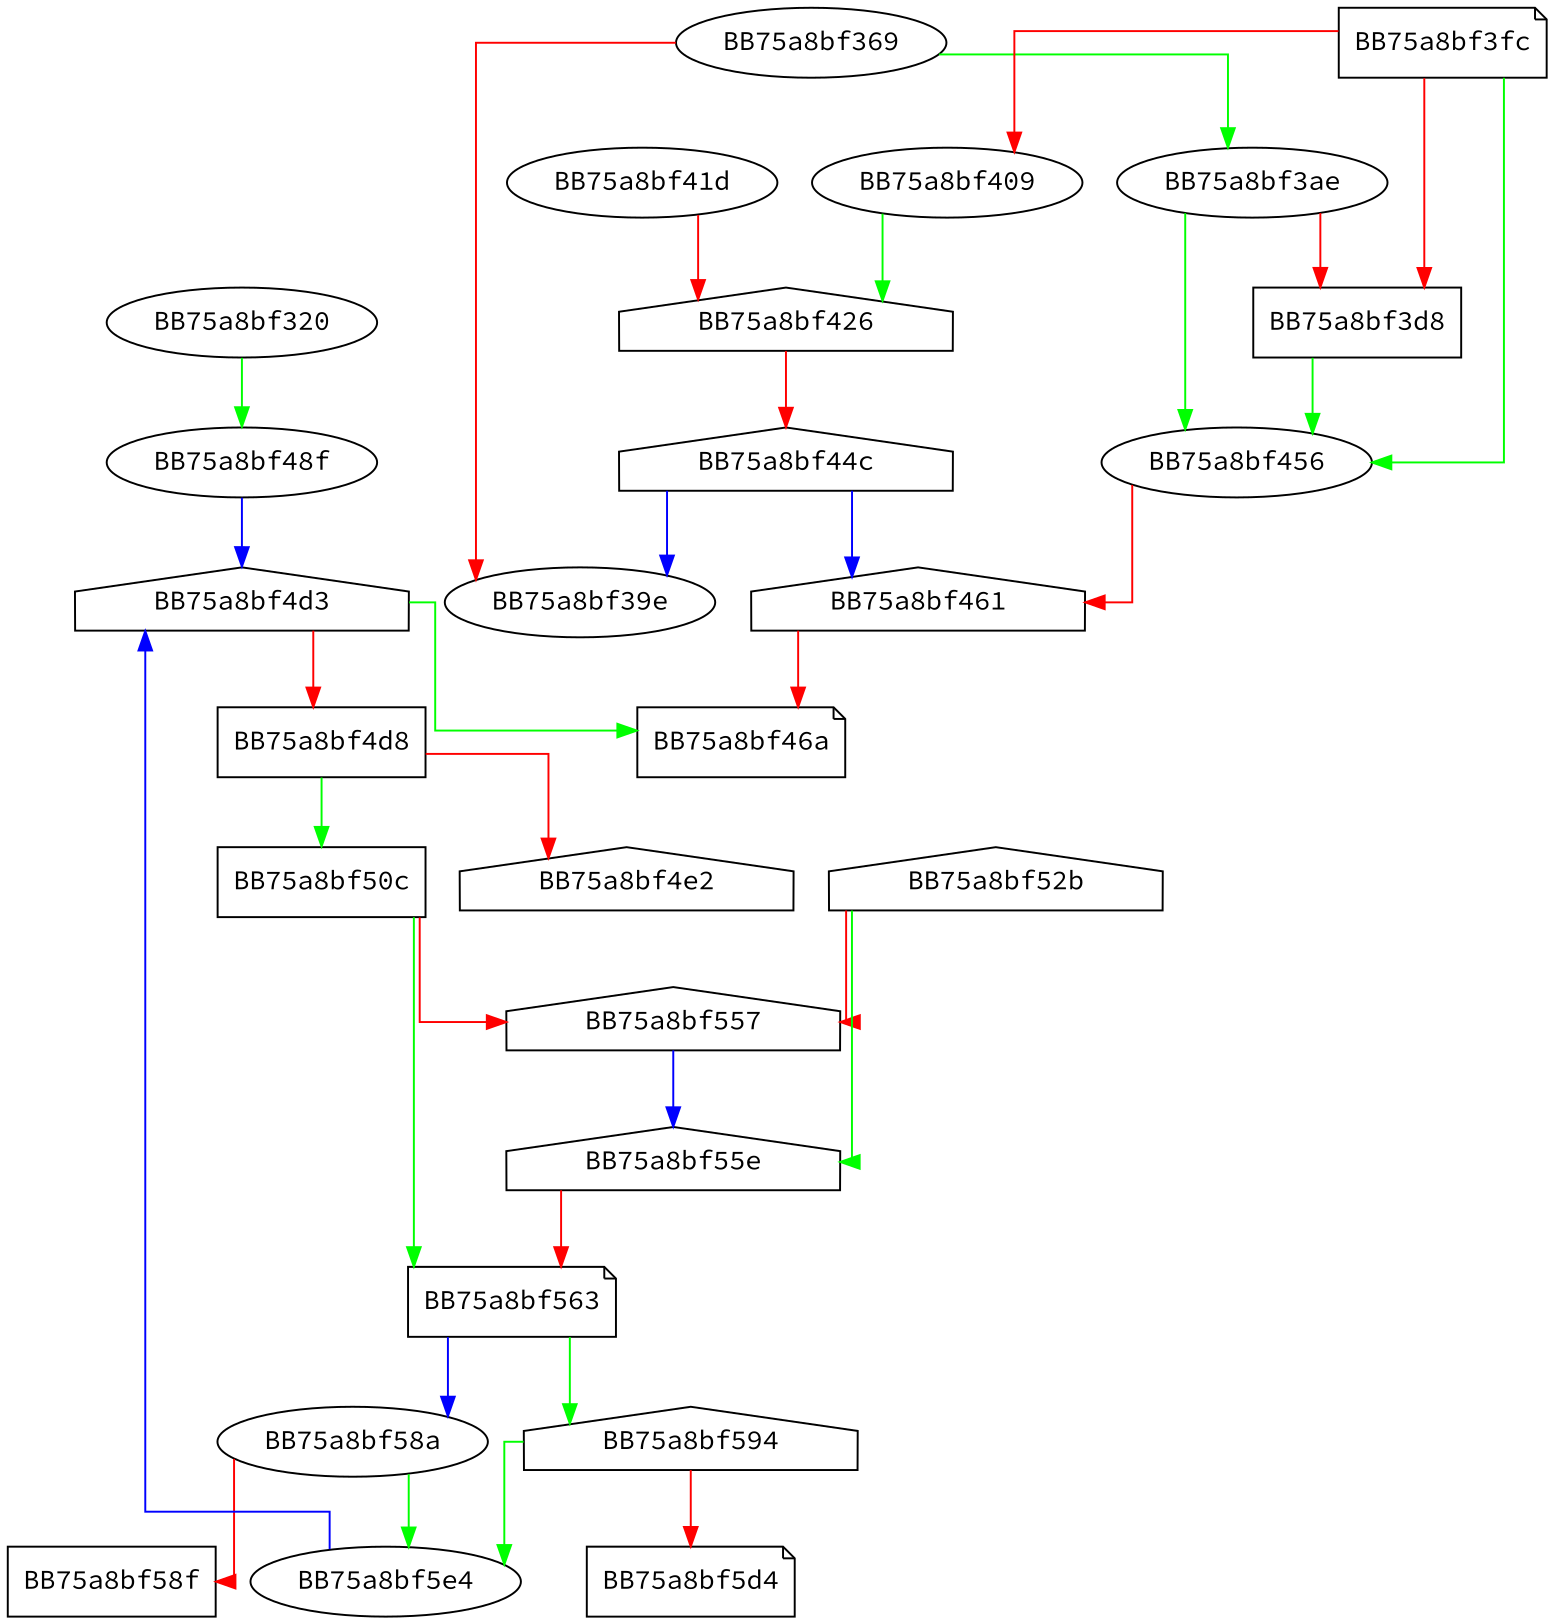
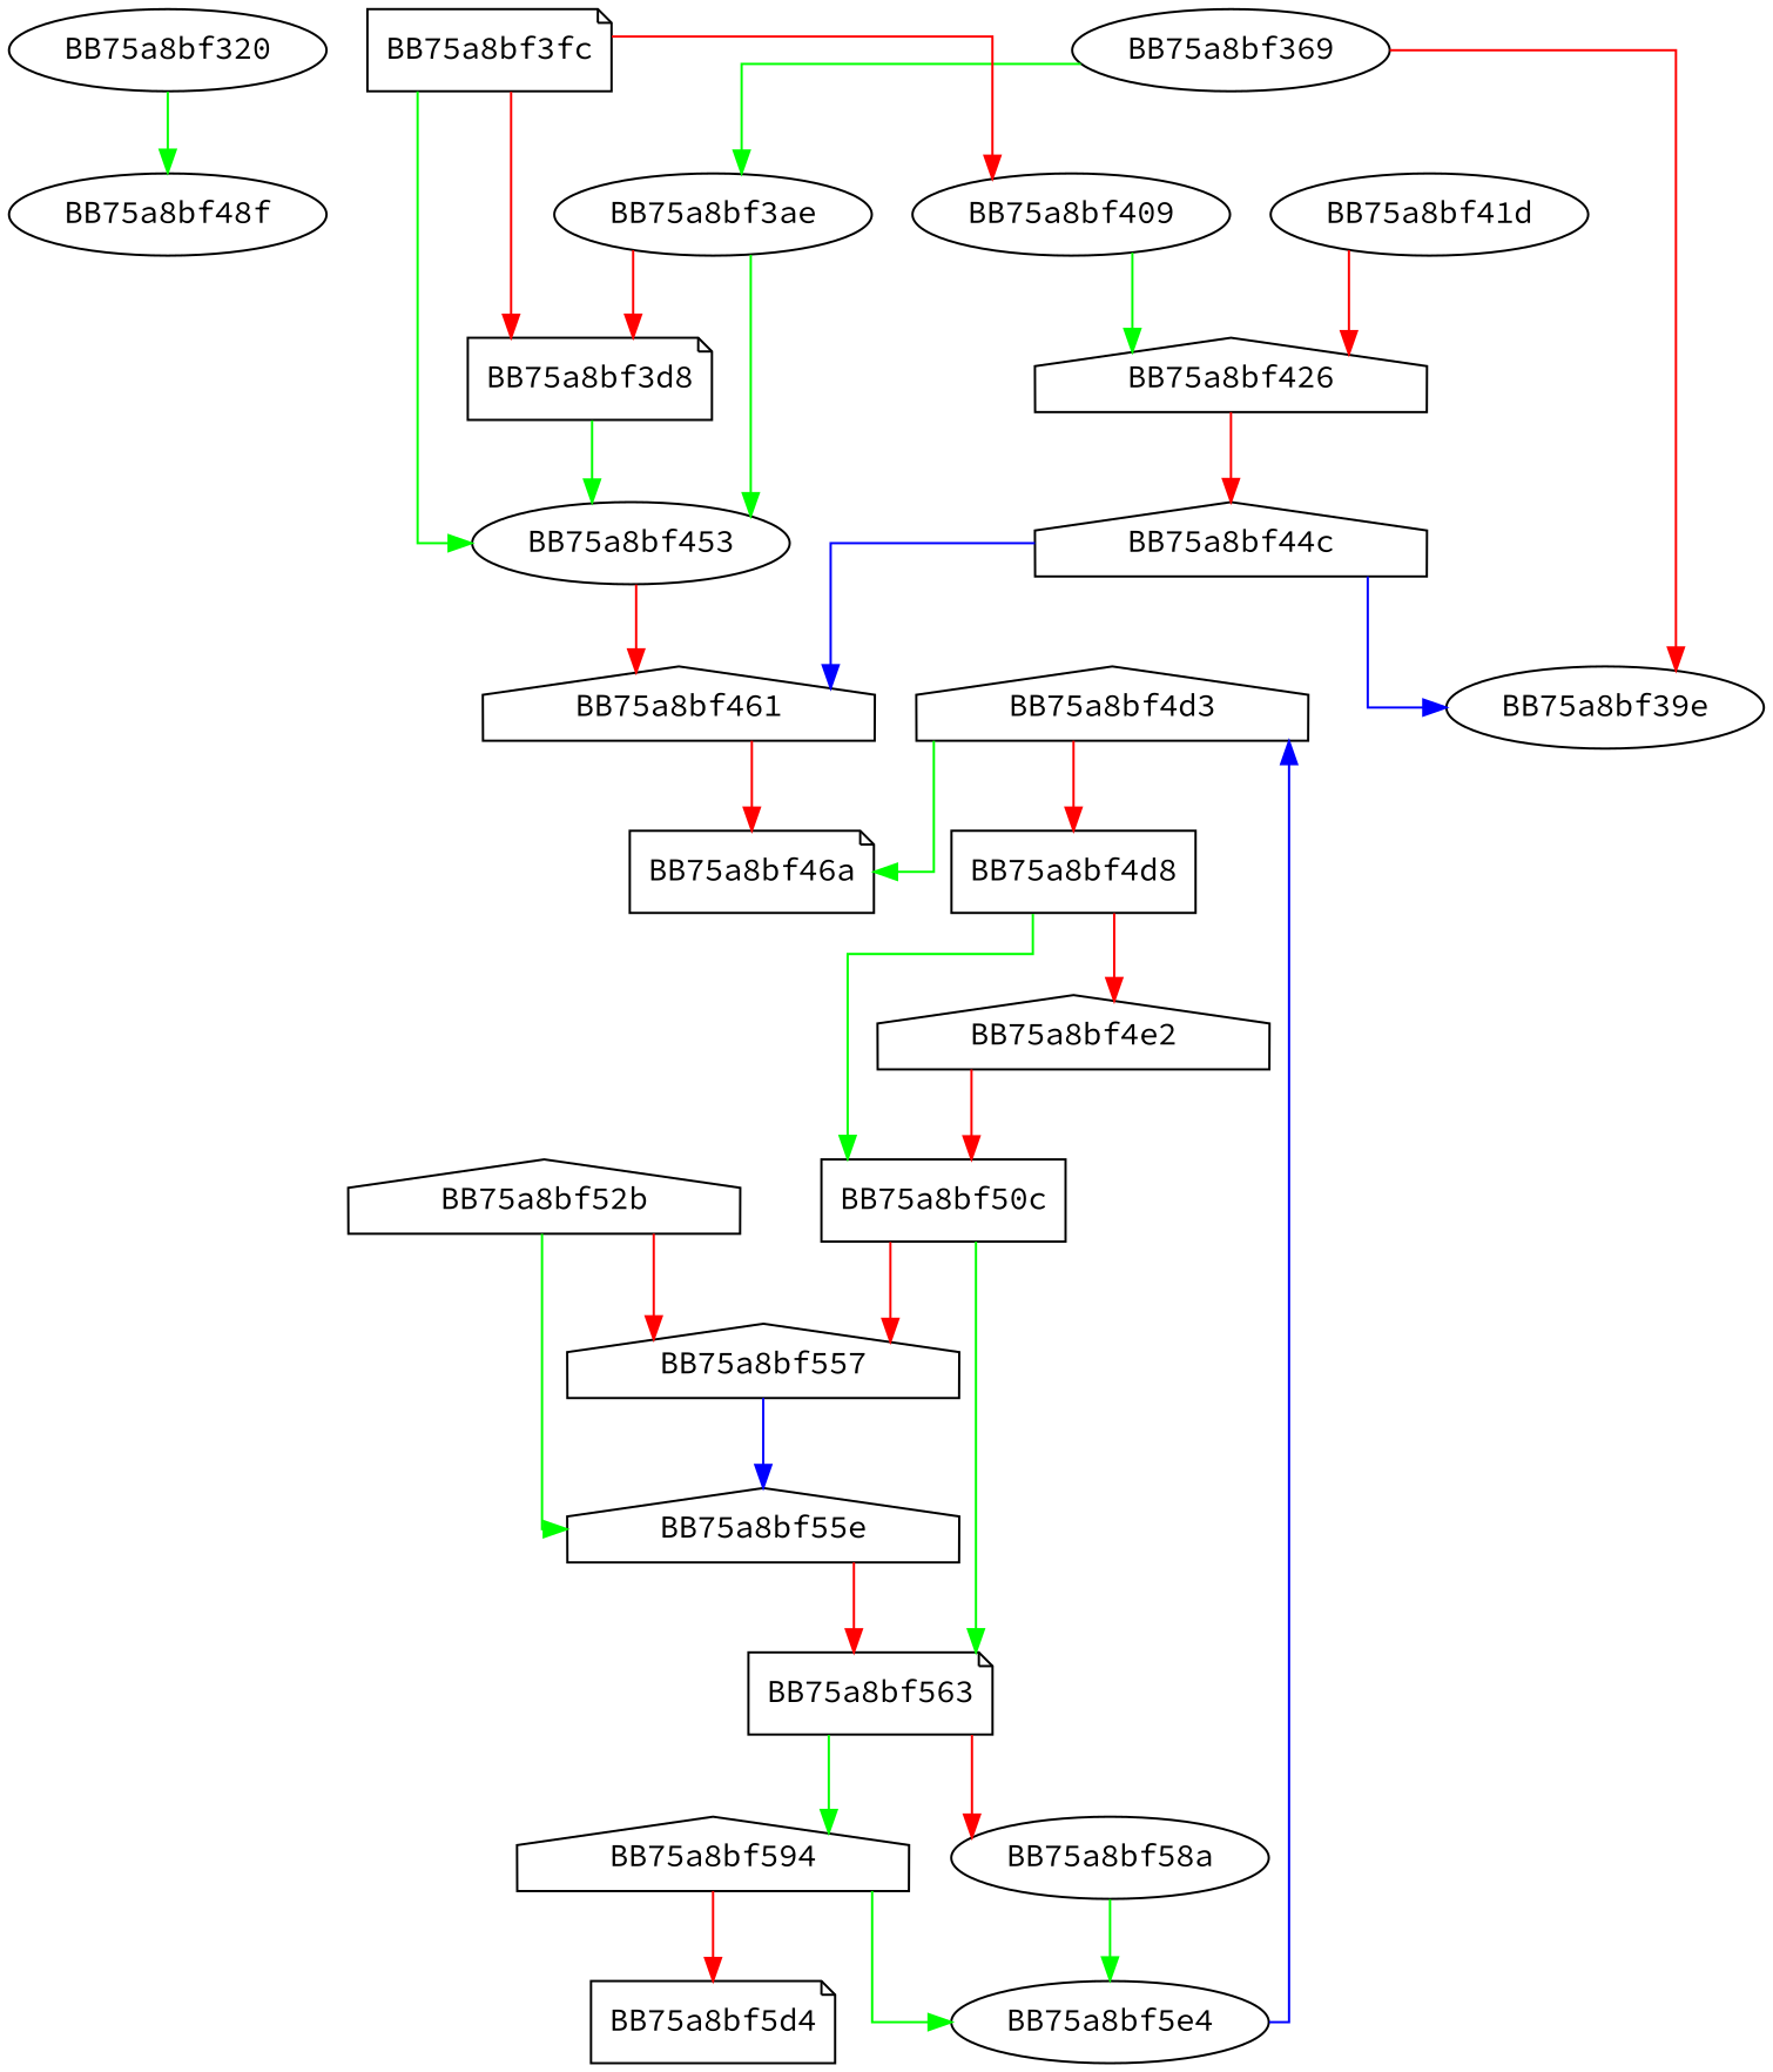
  digraph {
    fontname="Source Code Pro"
    splines=ortho
    node [fontname="Source Code Pro" shape=ellipse]
    edge [color=red fontname="Source Code Pro"]
    BB75a8bf320
    BB75a8bf48f
    BB75a8bf4d3 [shape=house]
    BB75a8bf369
    BB75a8bf3ae
    BB75a8bf39e
    BB75a8bf46a [shape=note]
    BB75a8bf4d8 [shape=box]
-   BB75a8bf453 [label=BB75a8bf456]
-   BB75a8bf3d8 [shape=box]
+   BB75a8bf453
+   BB75a8bf3d8 [shape=note]
    BB75a8bf461 [shape=house]
    BB75a8bf44c [shape=house]
    BB75a8bf3fc [shape=note]
    BB75a8bf409
    BB75a8bf426 [shape=house]
    BB75a8bf41d
    BB75a8bf50c [shape=box]
    BB75a8bf4e2 [shape=house]
    BB75a8bf563 [shape=note]
    BB75a8bf557 [shape=house]
    BB75a8bf594 [shape=house]
    BB75a8bf58a
    BB75a8bf52b [shape=house]
    BB75a8bf55e [shape=house]
    BB75a8bf5e4
    BB75a8bf5d4 [shape=note]
-   BB75a8bf58f [shape=box]
    BB75a8bf320 -> BB75a8bf48f [color=green]
-   BB75a8bf48f -> BB75a8bf4d3 [color=blue]
    BB75a8bf4d3 -> BB75a8bf46a [color=green]
    BB75a8bf4d3 -> BB75a8bf4d8
    BB75a8bf369 -> BB75a8bf3ae [color=green]
    BB75a8bf369 -> BB75a8bf39e
    BB75a8bf3ae -> BB75a8bf453 [color=green]
    BB75a8bf3ae -> BB75a8bf3d8
    BB75a8bf4d8 -> BB75a8bf50c [color=green]
    BB75a8bf4d8 -> BB75a8bf4e2
    BB75a8bf453 -> BB75a8bf461
    BB75a8bf3d8 -> BB75a8bf453 [color=green]
    BB75a8bf461 -> BB75a8bf46a
    BB75a8bf44c -> BB75a8bf39e [color=blue]
    BB75a8bf44c -> BB75a8bf461 [color=blue]
    BB75a8bf3fc -> BB75a8bf453 [color=green]
    BB75a8bf3fc -> BB75a8bf3d8
    BB75a8bf3fc -> BB75a8bf409
    BB75a8bf409 -> BB75a8bf426 [color=green]
    BB75a8bf426 -> BB75a8bf44c
    BB75a8bf41d -> BB75a8bf426
    BB75a8bf50c -> BB75a8bf563 [color=green]
    BB75a8bf50c -> BB75a8bf557
+   BB75a8bf4e2 -> BB75a8bf50c
    BB75a8bf563 -> BB75a8bf594 [color=green]
-   BB75a8bf563 -> BB75a8bf58a [color=blue]
+   BB75a8bf563 -> BB75a8bf58a
    BB75a8bf557 -> BB75a8bf55e [color=blue]
    BB75a8bf594 -> BB75a8bf5e4 [color=green]
    BB75a8bf594 -> BB75a8bf5d4
    BB75a8bf58a -> BB75a8bf5e4 [color=green]
-   BB75a8bf58a -> BB75a8bf58f
    BB75a8bf52b -> BB75a8bf557
    BB75a8bf52b -> BB75a8bf55e [color=green]
    BB75a8bf55e -> BB75a8bf563
    BB75a8bf5e4 -> BB75a8bf4d3 [color=blue]
  }
